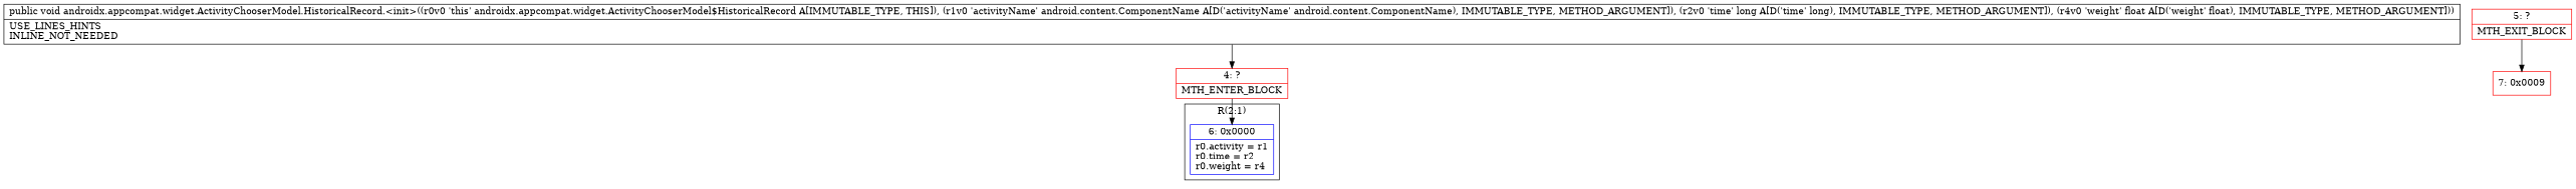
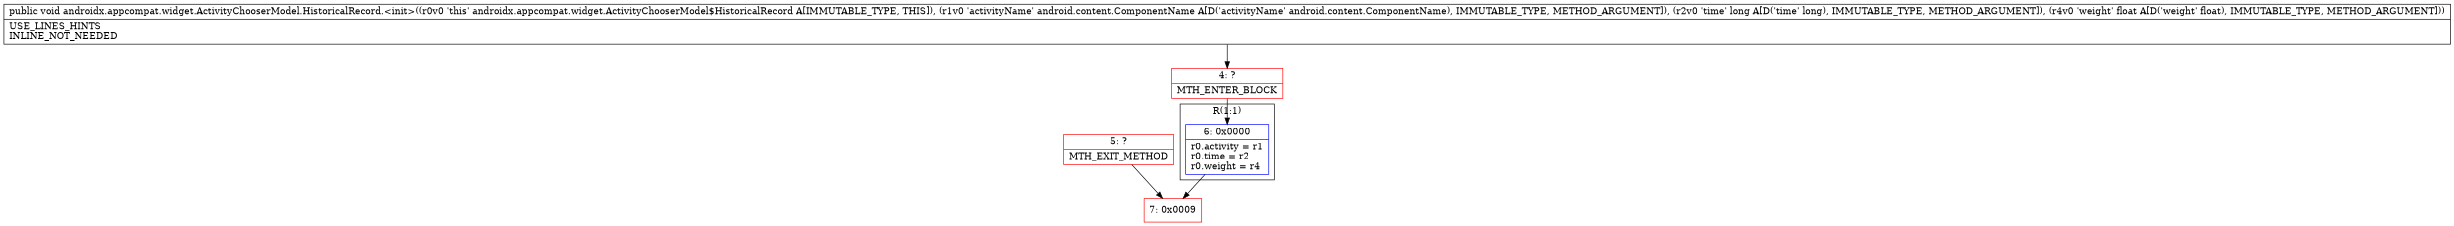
  digraph {
    node [color=red shape=record]
    n1 [color=blue label="{6\:\ 0x0000|r0.activity = r1\lr0.time = r2\lr0.weight = r4\l}"]
    n2 [label="{7\:\ 0x0009}"]
    n3 [label="{4\:\ ?|MTH_ENTER_BLOCK\l}"]
-   n4 [label="{5\:\ ?|MTH_EXIT_BLOCK\l}"]
+   n4 [label="{5\:\ ?|MTH_EXIT_METHOD\l}"]
    n5 [label="{public void androidx.appcompat.widget.ActivityChooserModel.HistoricalRecord.\<init\>((r0v0 'this' androidx.appcompat.widget.ActivityChooserModel$HistoricalRecord A[IMMUTABLE_TYPE, THIS]), (r1v0 'activityName' android.content.ComponentName A[D('activityName' android.content.ComponentName), IMMUTABLE_TYPE, METHOD_ARGUMENT]), (r2v0 'time' long A[D('time' long), IMMUTABLE_TYPE, METHOD_ARGUMENT]), (r4v0 'weight' float A[D('weight' float), IMMUTABLE_TYPE, METHOD_ARGUMENT]))  | USE_LINES_HINTS\lINLINE_NOT_NEEDED\l}" color=""]
    subgraph cluster_1 {
-     label="R(2:1)"
+     label="R(1:1)"
      n1
    }
+   n1 -> n2
    n3 -> n1
    n4 -> n2
    n5 -> n3
  }
